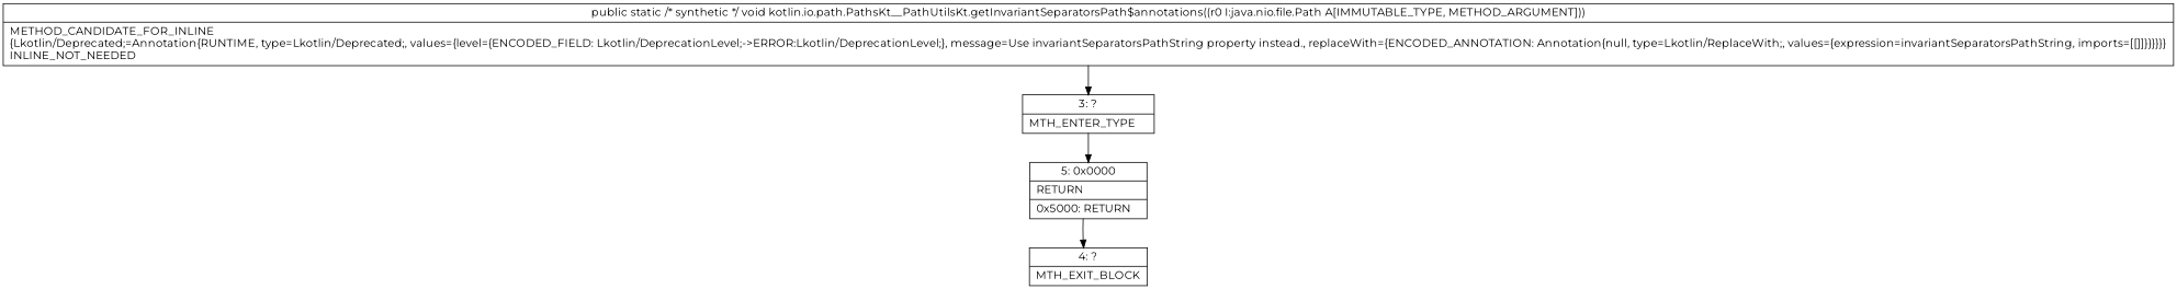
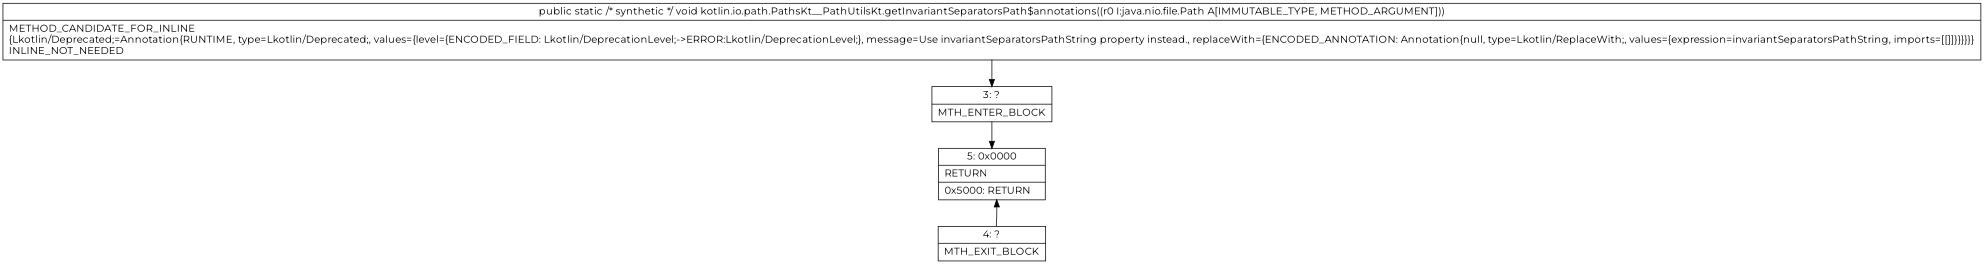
  digraph {
    fontname=Montserrat
    node [fontname=Montserrat shape=record]
    edge [fontname=Montserrat]
-   n1 [label="{3\:\ ?|MTH_ENTER_TYPE\l}"]
+   n1 [label="{3\:\ ?|MTH_ENTER_BLOCK\l}"]
    n2 [label="{5\:\ 0x0000|RETURN\l|0x5000: RETURN   \l}"]
    n3 [label="{4\:\ ?|MTH_EXIT_BLOCK\l}"]
    n4 [label="{public static \/* synthetic *\/ void kotlin.io.path.PathsKt__PathUtilsKt.getInvariantSeparatorsPath$annotations((r0 I:java.nio.file.Path A[IMMUTABLE_TYPE, METHOD_ARGUMENT]))  | METHOD_CANDIDATE_FOR_INLINE\l\{Lkotlin\/Deprecated;=Annotation\{RUNTIME, type=Lkotlin\/Deprecated;, values=\{level=\{ENCODED_FIELD: Lkotlin\/DeprecationLevel;\-\>ERROR:Lkotlin\/DeprecationLevel;\}, message=Use invariantSeparatorsPathString property instead., replaceWith=\{ENCODED_ANNOTATION: Annotation\{null, type=Lkotlin\/ReplaceWith;, values=\{expression=invariantSeparatorsPathString, imports=[[]]\}\}\}\}\}\}\lINLINE_NOT_NEEDED\l}"]
    n1 -> n2
-   n2 -> n3
+   n3 -> n2
    n4 -> n1
  }
